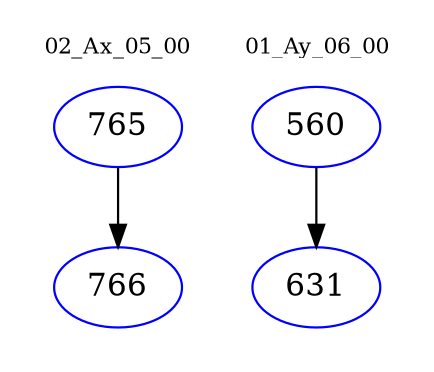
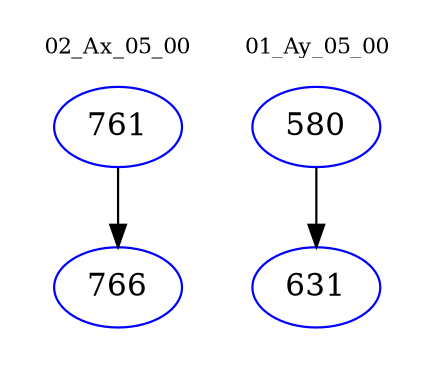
  digraph {
    node [color=blue]
    edge [color=black]
-   n1 [label=765]
+   n1 [label=761]
    n2 [label=766]
-   n3 [label=560]
+   n3 [label=580]
    n4 [label=631]
    subgraph cluster_1 {
      color=white
      fontsize=10
      label="02_Ax_05_00"
      n1
      n2
    }
    subgraph cluster_2 {
      color=white
      fontsize=10
-     label="01_Ay_06_00"
+     label="01_Ay_05_00"
      n3
      n4
    }
    n1 -> n2
    n3 -> n4
  }
